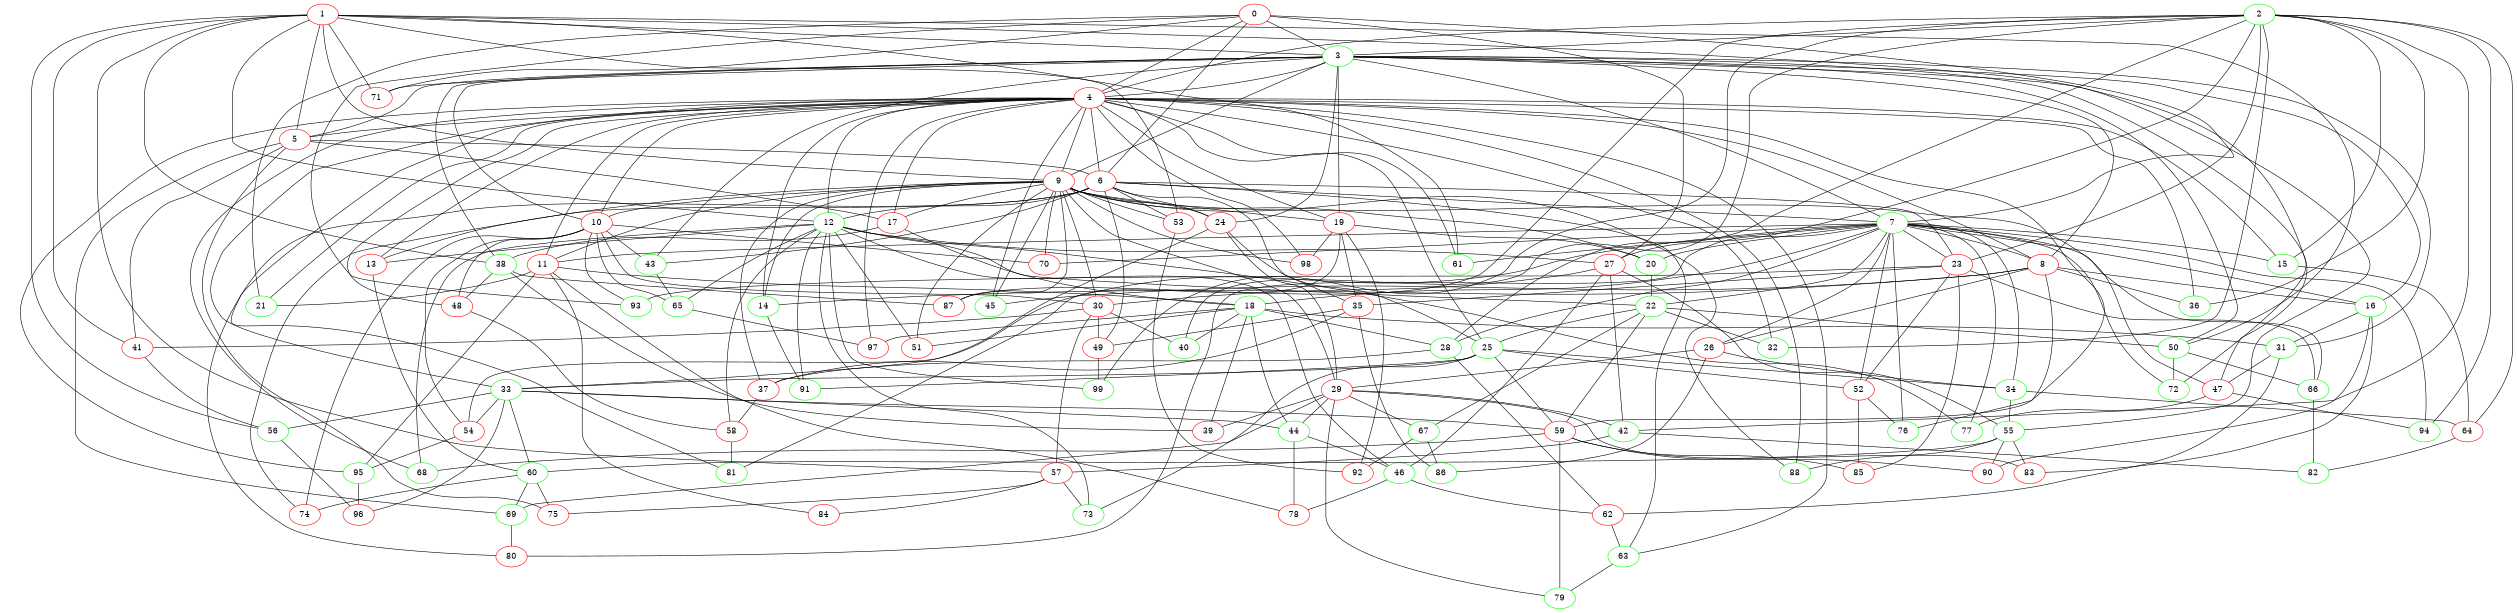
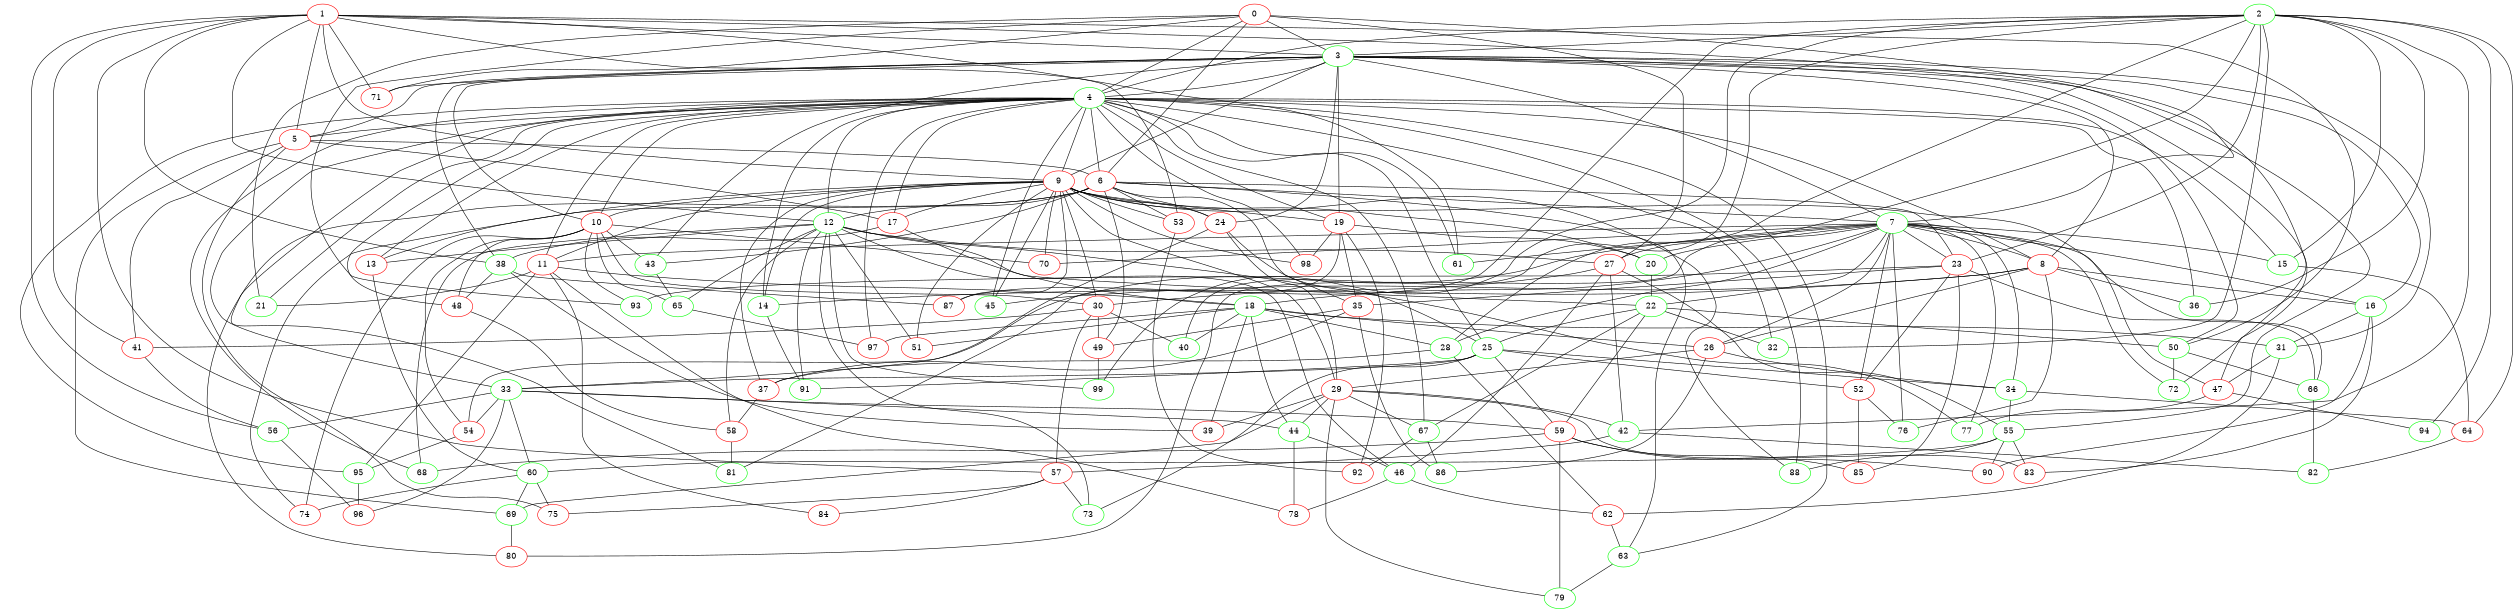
  strict graph {
    node [color=green]
    0 [color=red]
    3
-   4 [color=red]
+   4
    6 [color=red]
    7
    21
    27 [color=red]
    71 [color=red]
    93
    5 [color=red]
    9 [color=red]
    38
    50
    8 [color=red]
    10 [color=red]
    16
    19 [color=red]
    24 [color=red]
    31
    43
    47 [color=red]
    55
    12
    61
    15
    32
    36
    11 [color=red]
    13 [color=red]
    14
    17 [color=red]
    25
    33
    45
    48 [color=red]
    63
    67
    68
    81
    88
    95
    97 [color=red]
    98 [color=red]
    53 [color=red]
    23 [color=red]
    35 [color=red]
    49 [color=red]
    74 [color=red]
    80 [color=red]
    72
    28
    94
    18
    20
    22
    26 [color=red]
    34
    52 [color=red]
    54 [color=red]
    66
    70 [color=red]
    76
    77
    42
    30 [color=red]
    46
    41 [color=red]
    69
    75 [color=red]
    87 [color=red]
    29 [color=red]
    37 [color=red]
    51 [color=red]
    39 [color=red]
    65
    83 [color=red]
    90 [color=red]
    92 [color=red]
    62 [color=red]
    60
    99
    58 [color=red]
    73
    91
    64 [color=red]
    84 [color=red]
    78 [color=red]
    59 [color=red]
    56
    96 [color=red]
    44
    79
    86
    85 [color=red]
    40
    82
    57 [color=red]
    1 [color=red]
    2
    0 -- 3
    0 -- 4
    0 -- 6
    0 -- 7
    0 -- 21
    0 -- 27
    0 -- 71
    0 -- 93
    3 -- 4
    3 -- 7
    3 -- 71
    3 -- 5
    3 -- 9
    3 -- 38
    3 -- 50
    3 -- 8
    3 -- 10
    3 -- 16
    3 -- 19
    3 -- 24
    3 -- 31
    3 -- 43
    3 -- 47
    3 -- 55
    4 -- 6
    4 -- 21
    4 -- 5
    4 -- 9
    4 -- 8
    4 -- 10
    4 -- 19
    4 -- 12
    4 -- 61
    4 -- 15
    4 -- 32
    4 -- 36
    4 -- 11
    4 -- 13
    4 -- 14
    4 -- 17
    4 -- 25
    4 -- 33
    4 -- 45
    4 -- 48
    4 -- 63
-   4 -- 59
+   4 -- 67
    4 -- 68
    4 -- 81
    4 -- 88
    4 -- 95
    4 -- 97
    4 -- 98
    6 -- 7
    6 -- 24
    6 -- 43
    6 -- 12
    6 -- 63
    6 -- 53
    6 -- 23
    6 -- 35
    6 -- 49
    6 -- 74
    6 -- 80
    7 -- 8
    7 -- 16
    7 -- 61
    7 -- 15
    7 -- 11
    7 -- 23
    7 -- 80
    7 -- 72
    7 -- 28
-   7 -- 94
    7 -- 18
    7 -- 20
    7 -- 22
    7 -- 26
    7 -- 34
    7 -- 52
    7 -- 54
    7 -- 66
    7 -- 70
    7 -- 76
    7 -- 77
    27 -- 55
    27 -- 42
    27 -- 30
    27 -- 46
    5 -- 6
    5 -- 17
    5 -- 41
    5 -- 69
    5 -- 75
    9 -- 10
    9 -- 19
    9 -- 24
    9 -- 47
    9 -- 11
    9 -- 13
    9 -- 14
    9 -- 17
    9 -- 45
    9 -- 88
    9 -- 98
    9 -- 53
    9 -- 20
    9 -- 70
    9 -- 30
    9 -- 87
    9 -- 29
    9 -- 37
    9 -- 51
    38 -- 48
    38 -- 87
    38 -- 39
    50 -- 72
    50 -- 66
    8 -- 16
    8 -- 36
    8 -- 14
    8 -- 45
    8 -- 26
    8 -- 76
    10 -- 93
    10 -- 43
    10 -- 48
    10 -- 74
    10 -- 54
    10 -- 70
    10 -- 30
    10 -- 65
    16 -- 31
    16 -- 83
    16 -- 90
    19 -- 81
    19 -- 98
    19 -- 35
    19 -- 20
    19 -- 92
    24 -- 25
    24 -- 33
    24 -- 29
    31 -- 47
    31 -- 62
    43 -- 65
    47 -- 94
    47 -- 77
    55 -- 88
    55 -- 83
    55 -- 90
    55 -- 60
    12 -- 27
    12 -- 13
    12 -- 68
    12 -- 22
    12 -- 77
    12 -- 46
    12 -- 51
    12 -- 65
    12 -- 99
    12 -- 58
    12 -- 73
    12 -- 91
    15 -- 64
    11 -- 21
    11 -- 95
    11 -- 18
    11 -- 84
    11 -- 78
    13 -- 60
    14 -- 91
    17 -- 38
    17 -- 18
    25 -- 33
    25 -- 34
    25 -- 52
    25 -- 73
    25 -- 91
    25 -- 59
    33 -- 54
    33 -- 60
    33 -- 59
    33 -- 56
    33 -- 96
    33 -- 44
    48 -- 58
    63 -- 79
    67 -- 92
    67 -- 86
    95 -- 96
    53 -- 92
    23 -- 93
    23 -- 35
    23 -- 52
    23 -- 66
    23 -- 85
    35 -- 49
    35 -- 37
    35 -- 86
    49 -- 99
    28 -- 37
    28 -- 62
    18 -- 31
    18 -- 97
    18 -- 28
+   18 -- 26
    18 -- 51
    18 -- 39
    18 -- 44
    18 -- 40
    20 -- 22
    22 -- 50
    22 -- 32
    22 -- 25
    22 -- 67
    22 -- 59
    26 -- 34
    26 -- 29
    26 -- 86
    34 -- 55
    34 -- 64
    52 -- 76
    52 -- 85
    54 -- 95
    66 -- 82
    42 -- 82
    42 -- 57
    30 -- 49
    30 -- 41
    30 -- 40
    30 -- 57
    46 -- 62
    46 -- 78
    41 -- 56
    69 -- 80
    29 -- 67
    29 -- 42
    29 -- 69
    29 -- 39
    29 -- 83
    29 -- 44
    29 -- 79
    37 -- 58
    65 -- 97
    62 -- 63
    60 -- 74
    60 -- 69
    60 -- 75
    58 -- 81
    64 -- 82
    59 -- 68
    59 -- 90
    59 -- 79
    59 -- 85
    56 -- 96
    44 -- 46
    44 -- 78
    57 -- 75
    57 -- 73
    57 -- 84
    1 -- 3
    1 -- 71
    1 -- 5
    1 -- 9
    1 -- 38
    1 -- 50
    1 -- 12
    1 -- 61
    1 -- 53
    1 -- 72
    1 -- 41
    1 -- 56
    1 -- 57
    2 -- 3
    2 -- 4
    2 -- 27
    2 -- 15
    2 -- 32
    2 -- 36
    2 -- 23
    2 -- 28
    2 -- 94
    2 -- 42
    2 -- 87
    2 -- 99
    2 -- 64
    2 -- 40
  }
